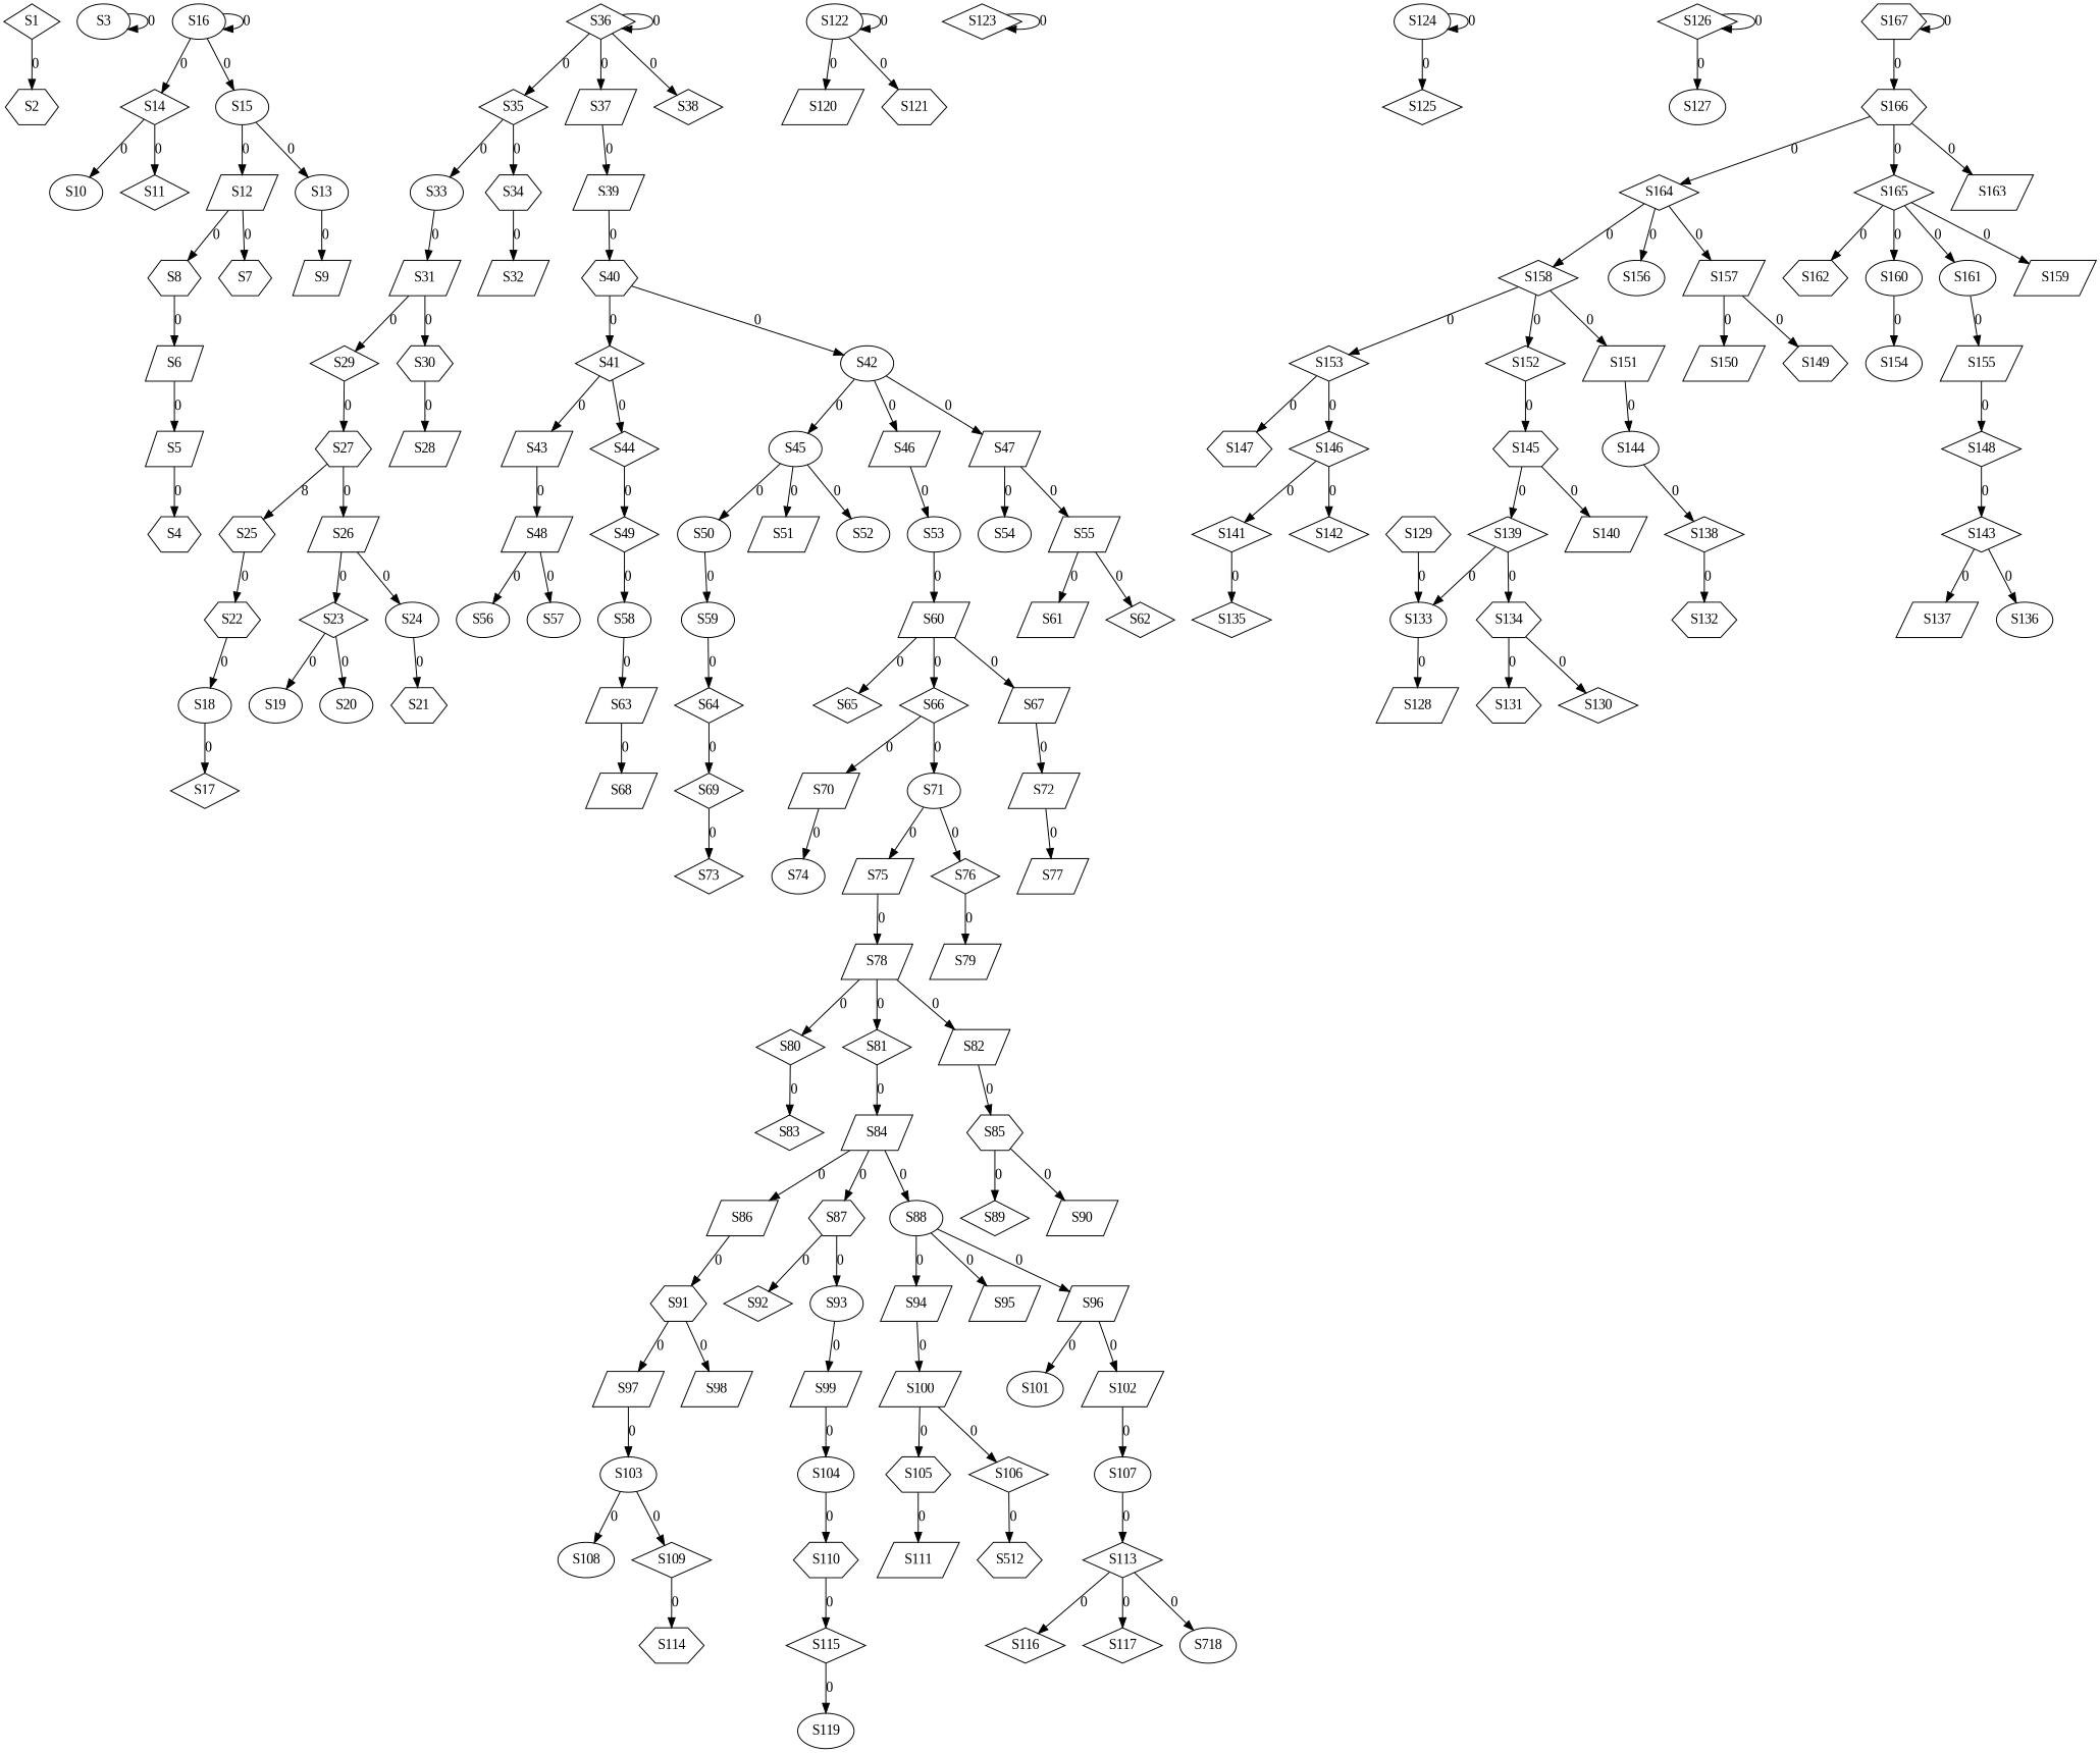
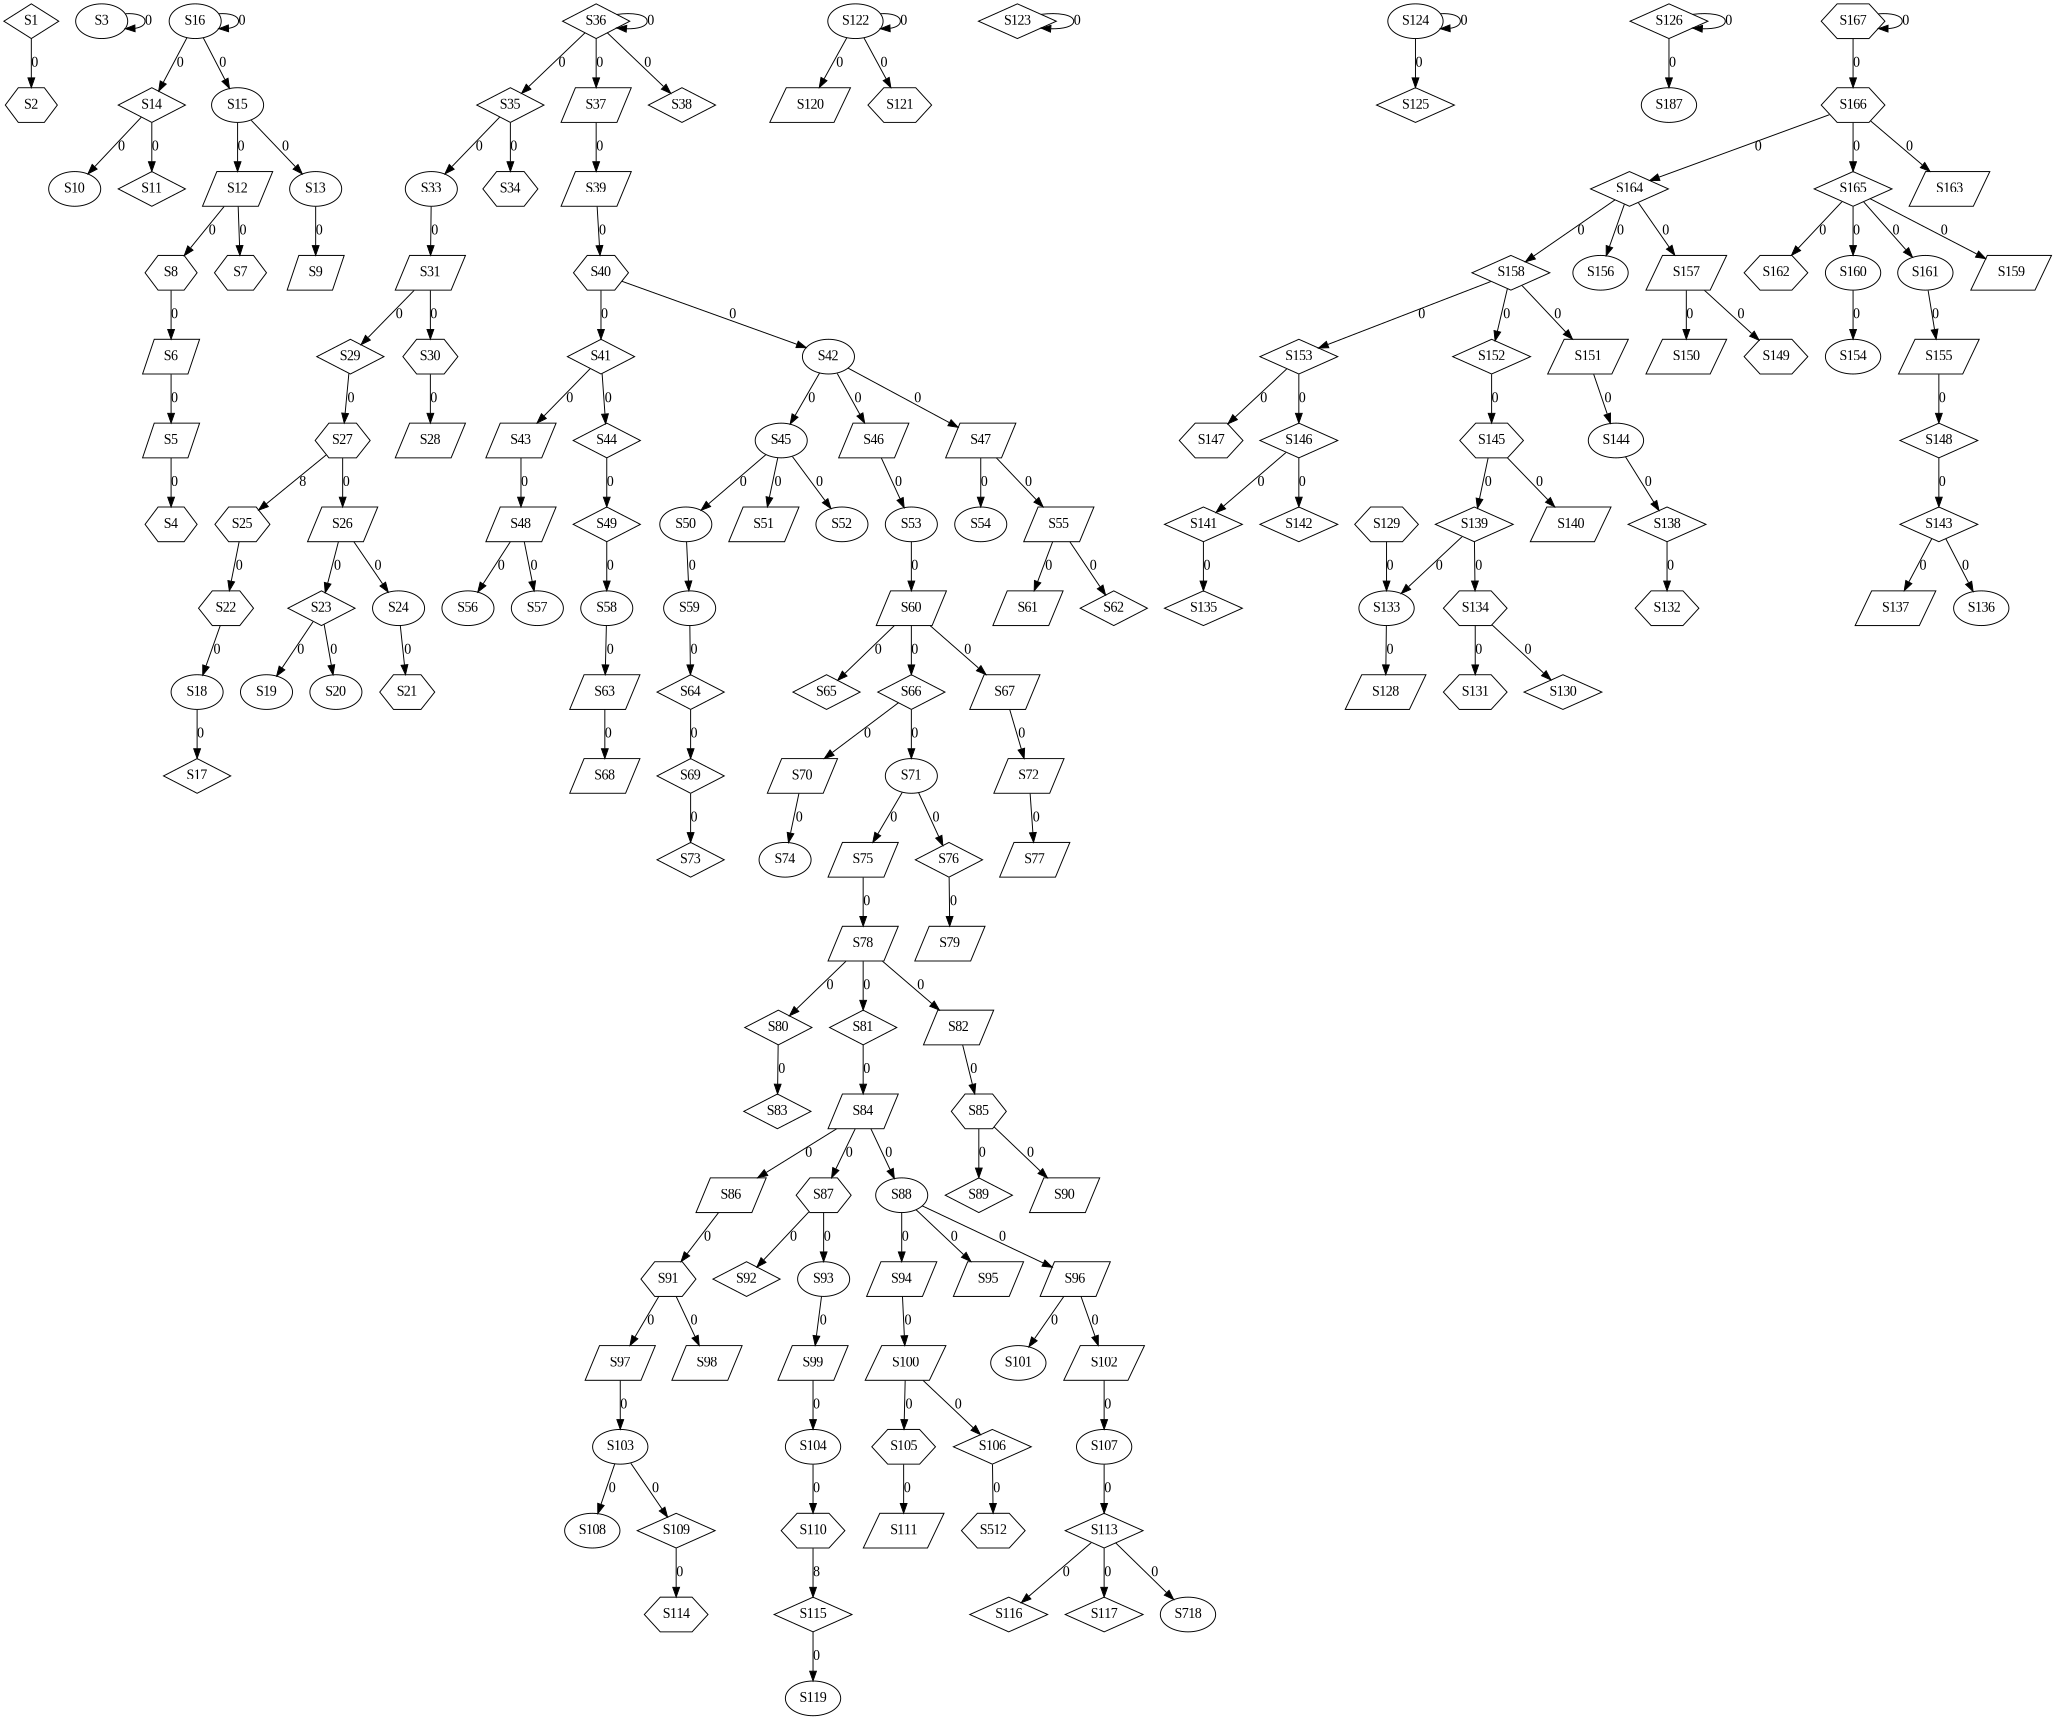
  strict digraph {
    fontname="Liberation Serif"
    node [fontname="Liberation Serif" shape=parallelogram]
    edge [fontname="Liberation Serif"]
    S1 [shape=diamond]
    S2 [shape=hexagon]
    S3 [shape=ellipse]
    S4 [shape=hexagon]
    S5
    S6
    S8 [shape=hexagon]
    S12
    S7 [shape=hexagon]
    S13 [shape=ellipse]
    S9
    S14 [shape=diamond]
    S10 [shape=ellipse]
    S11 [shape=diamond]
    S15 [shape=ellipse]
    S16 [shape=ellipse]
    S18 [shape=ellipse]
    S17 [shape=diamond]
    S22 [shape=hexagon]
    S23 [shape=diamond]
    S19 [shape=ellipse]
    S20 [shape=ellipse]
    S24 [shape=ellipse]
    S21 [shape=hexagon]
    S25 [shape=hexagon]
    S26
    S27 [shape=hexagon]
    S29 [shape=diamond]
    S30 [shape=hexagon]
    S28
    S31
    S33 [shape=ellipse]
    S34 [shape=hexagon]
-   S32
    S35 [shape=diamond]
    S36 [shape=diamond]
    S37
    S38 [shape=diamond]
    S39
    S40 [shape=hexagon]
    S41 [shape=diamond]
    S42 [shape=ellipse]
    S43
    S44 [shape=diamond]
    S45 [shape=ellipse]
    S46
    S47
    S48
    S49 [shape=diamond]
    S50 [shape=ellipse]
    S51
    S52 [shape=ellipse]
    S53 [shape=ellipse]
    S54 [shape=ellipse]
    S55
    S56 [shape=ellipse]
    S57 [shape=ellipse]
    S58 [shape=ellipse]
    S59 [shape=ellipse]
    S60
    S61
    S62 [shape=diamond]
    S63
    S64 [shape=diamond]
    S65 [shape=diamond]
    S66 [shape=diamond]
    S67
    S68
    S69 [shape=diamond]
    S70
    S71 [shape=ellipse]
    S72
    S73 [shape=diamond]
    S74 [shape=ellipse]
    S75
    S76 [shape=diamond]
    S77
    S78
    S79
    S80 [shape=diamond]
    S81 [shape=diamond]
    S82
    S83 [shape=diamond]
    S84
    S85 [shape=hexagon]
    S86
    S87 [shape=hexagon]
    S88 [shape=ellipse]
    S89 [shape=diamond]
    S90
    S91 [shape=hexagon]
    S92 [shape=diamond]
    S93 [shape=ellipse]
    S94
    S95
    S96
    S97
    S98
    S99
    S100
    S101 [shape=ellipse]
    S102
    S103 [shape=ellipse]
    S104 [shape=ellipse]
    S105 [shape=hexagon]
    S106 [shape=diamond]
    S107 [shape=ellipse]
    S108 [shape=ellipse]
    S109 [shape=diamond]
    S110 [shape=hexagon]
    S111
    n112 [label=S512 shape=hexagon]
    S113 [shape=diamond]
    S114 [shape=hexagon]
    S115 [shape=diamond]
    S116 [shape=diamond]
    S117 [shape=diamond]
    n118 [label=S718 shape=ellipse]
    S119 [shape=ellipse]
    S122 [shape=ellipse]
    S120
    S121 [shape=hexagon]
    S123 [shape=diamond]
    S124 [shape=ellipse]
    S125 [shape=diamond]
    S126 [shape=diamond]
-   S127 [shape=ellipse]
+   S127 [shape=ellipse label=S187]
    S133 [shape=ellipse]
    S128
    S129 [shape=hexagon]
    S134 [shape=hexagon]
    S130 [shape=diamond]
    S131 [shape=hexagon]
    S138 [shape=diamond]
    S132 [shape=hexagon]
    S139 [shape=diamond]
    S141 [shape=diamond]
    S135 [shape=diamond]
    S143 [shape=diamond]
    S136 [shape=ellipse]
    S137
    S144 [shape=ellipse]
    S145 [shape=hexagon]
    S140
    S146 [shape=diamond]
    S142 [shape=diamond]
    S148 [shape=diamond]
    S151
    S152 [shape=diamond]
    S153 [shape=diamond]
    S147 [shape=hexagon]
    S155
    S149 [shape=hexagon]
    S157
    S150
    S158 [shape=diamond]
    S160 [shape=ellipse]
    S154 [shape=ellipse]
    S161 [shape=ellipse]
    S164 [shape=diamond]
    S156 [shape=ellipse]
    S165 [shape=diamond]
    S159
    S162 [shape=hexagon]
    S166 [shape=hexagon]
    S163
    S167 [shape=hexagon]
    S1 -> S2 [label=0]
    S3 -> S3 [label=0]
    S5 -> S4 [label=0]
    S6 -> S5 [label=0]
    S8 -> S6 [label=0]
    S12 -> S8 [label=0]
    S12 -> S7 [label=0]
    S13 -> S9 [label=0]
    S14 -> S10 [label=0]
    S14 -> S11 [label=0]
    S15 -> S12 [label=0]
    S15 -> S13 [label=0]
    S16 -> S14 [label=0]
    S16 -> S15 [label=0]
    S16 -> S16 [label=0]
    S18 -> S17 [label=0]
    S22 -> S18 [label=0]
    S23 -> S19 [label=0]
    S23 -> S20 [label=0]
    S24 -> S21 [label=0]
    S25 -> S22 [label=0]
    S26 -> S23 [label=0]
    S26 -> S24 [label=0]
    S27 -> S25 [label=8]
    S27 -> S26 [label=0]
    S29 -> S27 [label=0]
    S30 -> S28 [label=0]
    S31 -> S29 [label=0]
    S31 -> S30 [label=0]
    S33 -> S31 [label=0]
-   S34 -> S32 [label=0]
    S35 -> S33 [label=0]
    S35 -> S34 [label=0]
    S36 -> S35 [label=0]
    S36 -> S36 [label=0]
    S36 -> S37 [label=0]
    S36 -> S38 [label=0]
    S37 -> S39 [label=0]
    S39 -> S40 [label=0]
    S40 -> S41 [label=0]
    S40 -> S42 [label=0]
    S41 -> S43 [label=0]
    S41 -> S44 [label=0]
    S42 -> S45 [label=0]
    S42 -> S46 [label=0]
    S42 -> S47 [label=0]
    S43 -> S48 [label=0]
    S44 -> S49 [label=0]
    S45 -> S50 [label=0]
    S45 -> S51 [label=0]
    S45 -> S52 [label=0]
    S46 -> S53 [label=0]
    S47 -> S54 [label=0]
    S47 -> S55 [label=0]
    S48 -> S56 [label=0]
    S48 -> S57 [label=0]
    S49 -> S58 [label=0]
    S50 -> S59 [label=0]
    S53 -> S60 [label=0]
    S55 -> S61 [label=0]
    S55 -> S62 [label=0]
    S58 -> S63 [label=0]
    S59 -> S64 [label=0]
    S60 -> S65 [label=0]
    S60 -> S66 [label=0]
    S60 -> S67 [label=0]
    S63 -> S68 [label=0]
    S64 -> S69 [label=0]
    S66 -> S70 [label=0]
    S66 -> S71 [label=0]
    S67 -> S72 [label=0]
    S69 -> S73 [label=0]
    S70 -> S74 [label=0]
    S71 -> S75 [label=0]
    S71 -> S76 [label=0]
    S72 -> S77 [label=0]
    S75 -> S78 [label=0]
    S76 -> S79 [label=0]
    S78 -> S80 [label=0]
    S78 -> S81 [label=0]
    S78 -> S82 [label=0]
    S80 -> S83 [label=0]
    S81 -> S84 [label=0]
    S82 -> S85 [label=0]
    S84 -> S86 [label=0]
    S84 -> S87 [label=0]
    S84 -> S88 [label=0]
    S85 -> S89 [label=0]
    S85 -> S90 [label=0]
    S86 -> S91 [label=0]
    S87 -> S92 [label=0]
    S87 -> S93 [label=0]
    S88 -> S94 [label=0]
    S88 -> S95 [label=0]
    S88 -> S96 [label=0]
    S91 -> S97 [label=0]
    S91 -> S98 [label=0]
    S93 -> S99 [label=0]
    S94 -> S100 [label=0]
    S96 -> S101 [label=0]
    S96 -> S102 [label=0]
    S97 -> S103 [label=0]
    S99 -> S104 [label=0]
    S100 -> S105 [label=0]
    S100 -> S106 [label=0]
    S102 -> S107 [label=0]
    S103 -> S108 [label=0]
    S103 -> S109 [label=0]
    S104 -> S110 [label=0]
    S105 -> S111 [label=0]
    S106 -> n112 [label=0]
    S107 -> S113 [label=0]
    S109 -> S114 [label=0]
-   S110 -> S115 [label=0]
+   S110 -> S115 [label=8]
    S113 -> S116 [label=0]
    S113 -> S117 [label=0]
    S113 -> n118 [label=0]
    S115 -> S119 [label=0]
    S122 -> S122 [label=0]
    S122 -> S120 [label=0]
    S122 -> S121 [label=0]
    S123 -> S123 [label=0]
    S124 -> S124 [label=0]
    S124 -> S125 [label=0]
    S126 -> S126 [label=0]
    S126 -> S127 [label=0]
    S133 -> S128 [label=0]
    S129 -> S133 [label=0]
    S134 -> S130 [label=0]
    S134 -> S131 [label=0]
    S138 -> S132 [label=0]
    S139 -> S133 [label=0]
    S139 -> S134 [label=0]
    S141 -> S135 [label=0]
    S143 -> S136 [label=0]
    S143 -> S137 [label=0]
    S144 -> S138 [label=0]
    S145 -> S139 [label=0]
    S145 -> S140 [label=0]
    S146 -> S141 [label=0]
    S146 -> S142 [label=0]
    S148 -> S143 [label=0]
    S151 -> S144 [label=0]
    S152 -> S145 [label=0]
    S153 -> S146 [label=0]
    S153 -> S147 [label=0]
    S155 -> S148 [label=0]
    S157 -> S149 [label=0]
    S157 -> S150 [label=0]
    S158 -> S151 [label=0]
    S158 -> S152 [label=0]
    S158 -> S153 [label=0]
    S160 -> S154 [label=0]
    S161 -> S155 [label=0]
    S164 -> S157 [label=0]
    S164 -> S158 [label=0]
    S164 -> S156 [label=0]
    S165 -> S160 [label=0]
    S165 -> S161 [label=0]
    S165 -> S159 [label=0]
    S165 -> S162 [label=0]
    S166 -> S164 [label=0]
    S166 -> S165 [label=0]
    S166 -> S163 [label=0]
    S167 -> S166 [label=0]
    S167 -> S167 [label=0]
  }
